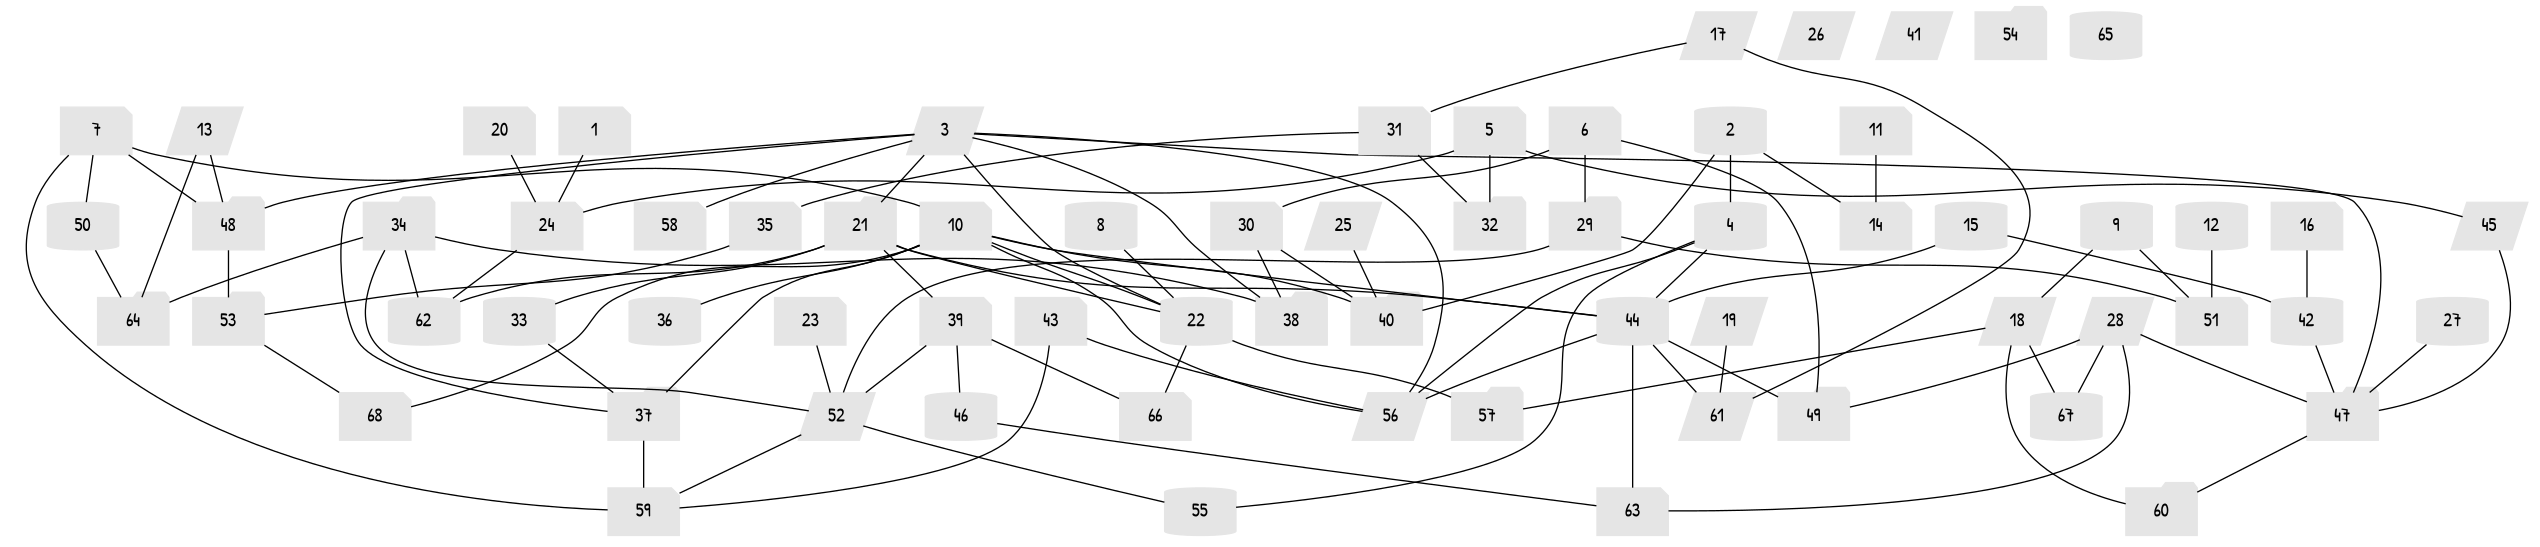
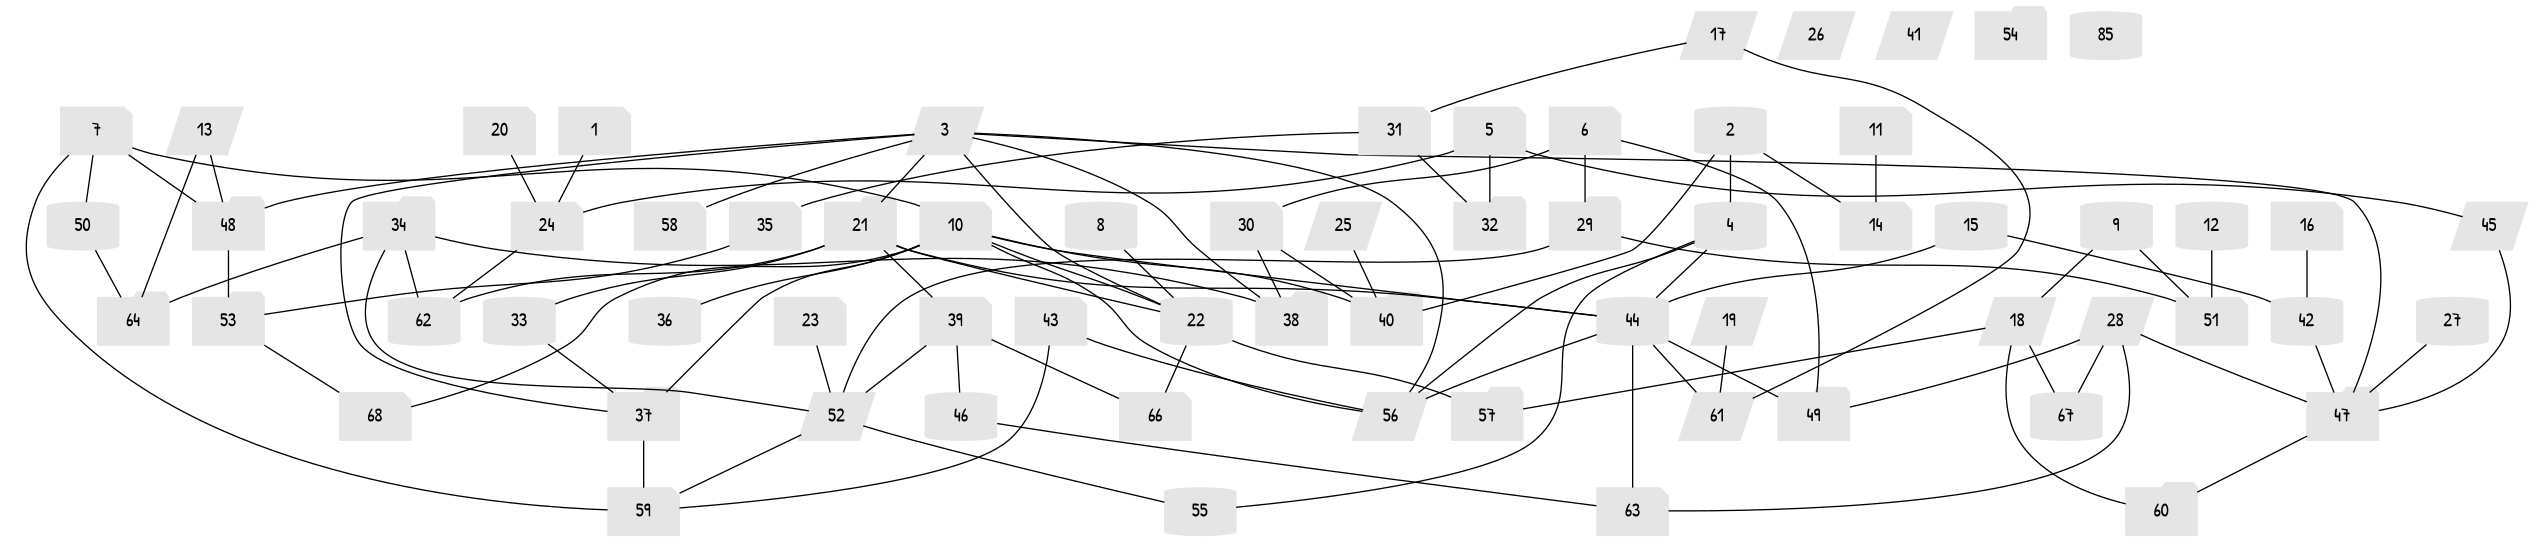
  graph {
    fontname="Patrick Hand"
    node [color=gray90 fontname="Patrick Hand" shape=note style=filled]
    edge [fontname="Patrick Hand"]
    1
    24
    62 [shape=cylinder]
    2 [shape=cylinder]
    4 [shape=cylinder]
    14
    40 [shape=folder]
    56 [shape=parallelogram]
    44 [shape=cylinder]
    55 [shape=cylinder]
    3 [shape=parallelogram]
    21 [shape=folder]
    22 [shape=cylinder]
    37 [shape=folder]
    38 [shape=folder]
    47 [shape=folder]
    48 [shape=folder]
    58
    33 [shape=cylinder]
    39
    57 [shape=folder]
    66
    59
    60 [shape=folder]
    53 [shape=folder]
    49 [shape=folder]
    61 [shape=parallelogram]
    63
    5
    32 [shape=folder]
    45 [shape=parallelogram]
    29 [shape=folder]
    6
    30
    51
    52 [shape=parallelogram]
    7
    10
    50 [shape=cylinder]
    36 [shape=cylinder]
    68
    64 [shape=folder]
    8 [shape=cylinder]
    9 [shape=cylinder]
    18 [shape=parallelogram]
    67 [shape=cylinder]
    25 [shape=parallelogram]
    11
    12 [shape=cylinder]
    13 [shape=parallelogram]
    15 [shape=cylinder]
    42 [shape=cylinder]
    16
    17 [shape=parallelogram]
    31
    35
    19 [shape=parallelogram]
    20
    46 [shape=cylinder]
    23
    26 [shape=parallelogram]
    27 [shape=cylinder]
    28 [shape=parallelogram]
    34 [shape=folder]
    41 [shape=parallelogram]
    43
    54 [shape=folder]
-   65 [shape=cylinder]
+   65 [shape=cylinder label=85]
    1 -- 24
    24 -- 62
    2 -- 4
    2 -- 14
    2 -- 40
    4 -- 56
    4 -- 44
    4 -- 55
    44 -- 56
    44 -- 49
    44 -- 61
    44 -- 63
    3 -- 56
    3 -- 21
    3 -- 22
    3 -- 37
    3 -- 38
    3 -- 47
    3 -- 48
    3 -- 58
    21 -- 62
    21 -- 44
    21 -- 22
    21 -- 33
    21 -- 39
    22 -- 57
    22 -- 66
    37 -- 59
    47 -- 60
    48 -- 53
    33 -- 37
    39 -- 66
    39 -- 52
    39 -- 46
    53 -- 68
    5 -- 24
    5 -- 32
    5 -- 45
    45 -- 47
    29 -- 51
    29 -- 52
    6 -- 49
    6 -- 29
    6 -- 30
    30 -- 40
    30 -- 38
    52 -- 55
    52 -- 59
    7 -- 48
    7 -- 59
    7 -- 10
    7 -- 50
    10 -- 40
    10 -- 56
    10 -- 44
    10 -- 22
    10 -- 37
    10 -- 36
    10 -- 68
    50 -- 64
    8 -- 22
    9 -- 51
    9 -- 18
    18 -- 57
    18 -- 60
    18 -- 67
    25 -- 40
    11 -- 14
    12 -- 51
    13 -- 48
    13 -- 64
    15 -- 44
    15 -- 42
    42 -- 47
    16 -- 42
    17 -- 61
    17 -- 31
    31 -- 32
    31 -- 35
    35 -- 53
    19 -- 61
    20 -- 24
    46 -- 63
    23 -- 52
    27 -- 47
    28 -- 47
    28 -- 49
    28 -- 63
    28 -- 67
    34 -- 62
    34 -- 38
    34 -- 52
    34 -- 64
    43 -- 56
    43 -- 59
  }
